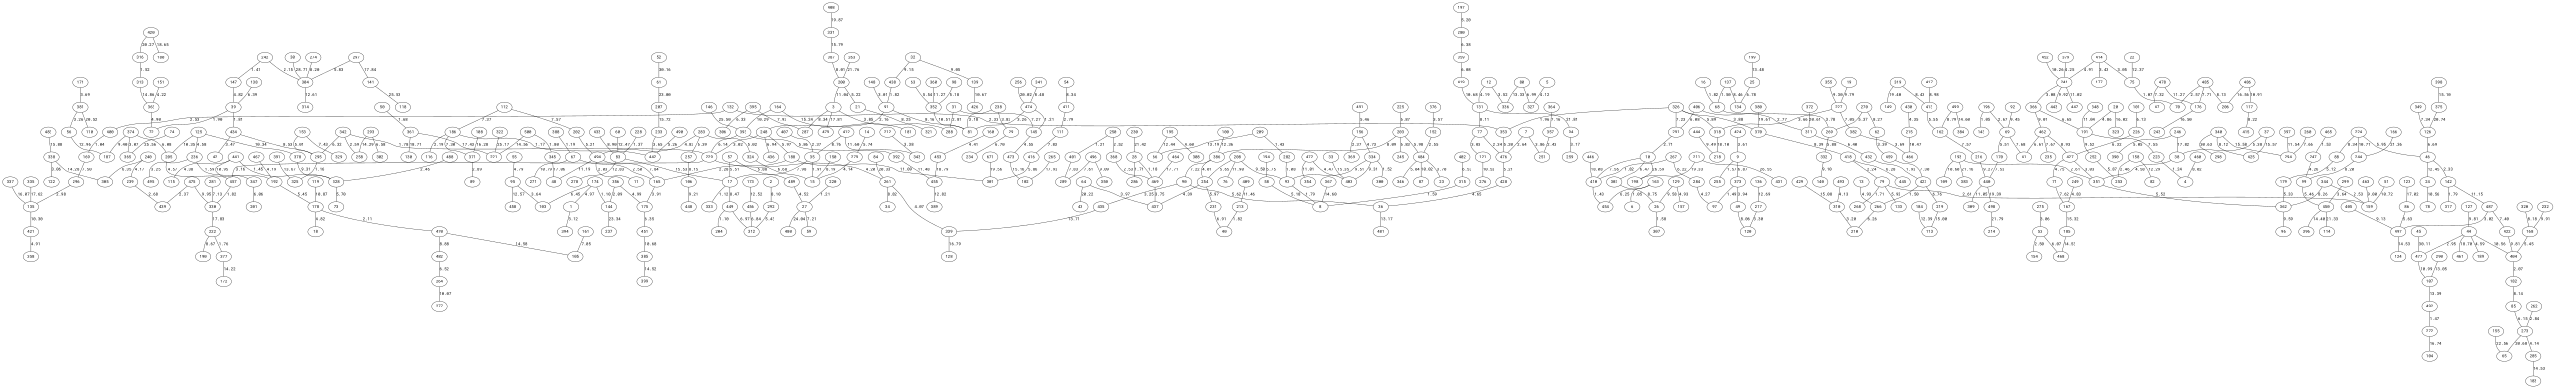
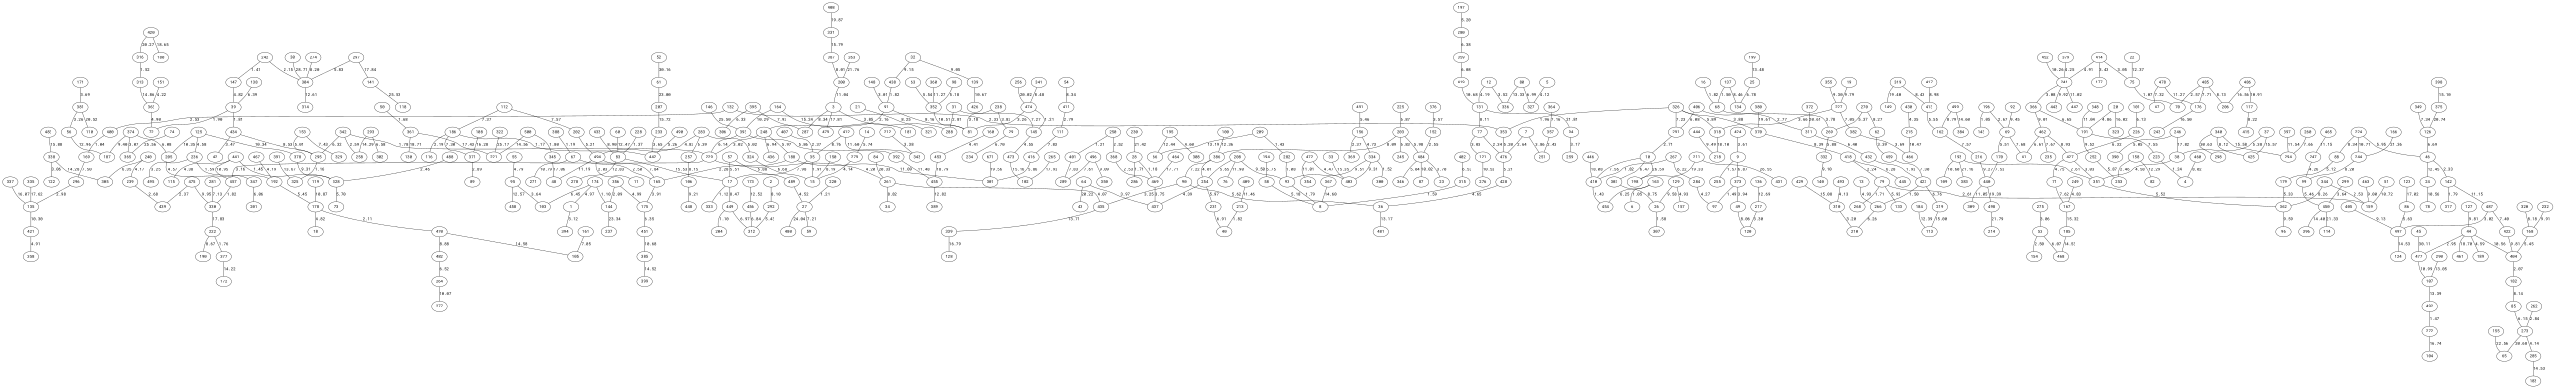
  graph {
    fontname="Roboto Mono"
    node [fontname="Roboto Mono"]
    edge [fontname="Roboto Mono"]
    400
    169
    296
    135
    163
    6
    454
    196
    143
    69
    170
    41
    75
    70
    282
    93
    8
    174
    144
    1
    103
    237
    394
    449
    204
    312
    17
    333
    295
    325
    186
    442
    116
    371
    89
    28
    469
    286
    437
    388
    67
    165
    271
    175
    220
    27
    59
    480
    474
    145
    81
    473
    102
    250
    401
    368
    289
    223
    4
    228
    83
    278
    242
    147
    304
    39
    314
    434
    72
    410
    209
    66
    441
    328
    115
    347
    73
    201
    492
    272
    104
    373
    97
    49
    120
    137
    68
    134
    269
    332
    423
    266
    219
    210
    113
    316
    313
    363
    334
    300
    403
    465
    247
    99
    450
    9
    255
    26
    307
    236
    192
    495
    178
    470
    18
    315
    50
    361
    221
    130
    79
    268
    159
    133
    222
    377
    190
    172
    342
    229
    258
    457
    261
    330
    435
    34
    142
    317
    487
    497
    422
    500
    345
    48
    42
    213
    40
    267
    284
    438
    91
    248
    188
    436
    16
    35
    15
    432
    326
    353
    291
    318
    370
    476
    10
    218
    418
    428
    494
    11
    404
    182
    85
    273
    356
    451
    482
    105
    264
    301
    445
    46
    24
    78
    132
    77
    121
    276
    36
    407
    475
    439
    156
    369
    357
    251
    488
    158
    253
    82
    53
    154
    468
    344
    362
    96
    152
    484
    23
    346
    87
    485
    176
    206
    243
    193
    351
    109
    383
    7
    440
    239
    303
    198
    406
    311
    411
    111
    416
    31
    288
    262
    285
    65
    183
    44
    477
    189
    461
    107
    421
    358
    148
    124
    427
    71
    167
    414
    241
    177
    366
    443
    447
    275
    338
    122
    305
    374
    365
    205
    187
    191
    462
    252
    235
    94
    259
    238
    29
    234
    310
    90
    339
    481
    128
    381
    56
    110
    217
    212
    343
    62
    459
    12
    336
    131
    376
    424
    299
    396
    114
    95
    458
    233
    227
    382
    466
    171
    140
    3
    287
    479
    385
    64
    43
    386
    254
    231
    5
    327
    493
    279
    240
    467
    151
    379
    430
    215
    160
    453
    455
    389
    472
    354
    489
    38
    125
    378
    195
    308
    185
    55
    283
    324
    257
    106
    249
    20
    323
    129
    157
    13
    153
    329
    246
    390
    88
    179
    98
    352
    58
    197
    280
    359
    419
    202
    200
    21
    321
    490
    270
    37
    425
    292
    168
    491
    309
    498
    57
    63
    413
    162
    216
    86
    208
    76
    14
    194
    297
    141
    118
    393
    224
    244
    203
    245
    101
    226
    395
    306
    399
    138
    448
    277
    402
    293
    302
    126
    25
    456
    225
    80
    161
    281
    364
    478
    47
    349
    112
    214
    496
    350
    260
    294
    387
    460
    2
    340
    298
    320
    150
    274
    117
    415
    54
    319
    149
    341
    412
    392
    499
    384
    433
    417
    463
    32
    139
    426
    405
    355
    92
    444
    19
    127
    232
    452
    164
    181
    51
    119
    486
    348
    360
    409
    397
    100
    22
    184
    60
    173
    136
    290
    199
    391
    367
    429
    398
    375
    33
    207
    331
    483
    337
    108
    123
    335
    464
    265
    446
    420
    180
    211
    431
    n484 [label=671]
    380
    408
    256
    84
    372
    166
    230
    263
    155
    61
    322
    146
    74
    30
    45
    52
    400 -- 169 [label=1.04]
    169 -- 296 [label=7.50]
    296 -- 135 [label=2.98]
    135 -- 421 [label=10.30]
    163 -- 6 [label=1.05]
    163 -- 454 [label=6.25]
    196 -- 143 [label=1.05]
    196 -- 69 [label=2.67]
    69 -- 170 [label=5.51]
    69 -- 41 [label=7.68]
    170 -- 440 [label=7.53]
    75 -- 70 [label=1.07]
    282 -- 93 [label=1.08]
    93 -- 8 [label=1.79]
    174 -- 144 [label=1.10]
    174 -- 1 [label=4.97]
    174 -- 103 [label=6.45]
    144 -- 237 [label=23.34]
    1 -- 394 [label=3.12]
    449 -- 204 [label=1.10]
    449 -- 312 [label=6.97]
    17 -- 449 [label=8.47]
    17 -- 333 [label=1.12]
    295 -- 325 [label=1.16]
    186 -- 442 [label=1.17]
    186 -- 116 [label=2.19]
    186 -- 371 [label=7.30]
    371 -- 89 [label=2.89]
    28 -- 469 [label=1.18]
    28 -- 286 [label=1.71]
    469 -- 437 [label=3.75]
    388 -- 67 [label=1.19]
    67 -- 165 [label=2.50]
    67 -- 271 [label=10.79]
    165 -- 175 [label=3.91]
    175 -- 451 [label=6.35]
    220 -- 27 [label=1.21]
    27 -- 59 [label=7.21]
    27 -- 480 [label=24.04]
    474 -- 145 [label=1.21]
    474 -- 81 [label=3.26]
    145 -- 473 [label=4.55]
    473 -- 102 [label=15.16]
    250 -- 401 [label=1.21]
    250 -- 368 [label=2.52]
    401 -- 289 [label=7.83]
    368 -- 469 [label=2.53]
    223 -- 4 [label=1.24]
    228 -- 83 [label=1.37]
    83 -- 17 [label=15.53]
    83 -- 278 [label=12.83]
    242 -- 147 [label=1.41]
    242 -- 304 [label=2.15]
    147 -- 39 [label=4.82]
    304 -- 314 [label=12.61]
    39 -- 434 [label=1.81]
    39 -- 72 [label=1.90]
    434 -- 295 [label=8.53]
    434 -- 42 [label=3.47]
    410 -- 454 [label=1.43]
    209 -- 282 [label=1.43]
    209 -- 66 [label=13.19]
    441 -- 328 [label=1.45]
    441 -- 115 [label=4.38]
    441 -- 347 [label=10.95]
    328 -- 73 [label=5.70]
    347 -- 201 [label=6.06]
    492 -- 272 [label=1.47]
    272 -- 104 [label=16.74]
    373 -- 97 [label=1.49]
    373 -- 49 [label=3.94]
    49 -- 120 [label=8.06]
    137 -- 68 [label=1.50]
    137 -- 134 [label=8.46]
    68 -- 269 [label=3.78]
    269 -- 332 [label=5.88]
    332 -- 140 [label=9.10]
    423 -- 266 [label=1.50]
    423 -- 219 [label=6.76]
    266 -- 210 [label=6.26]
    219 -- 113 [label=15.00]
    316 -- 313 [label=1.52]
    313 -- 363 [label=14.86]
    363 -- 72 [label=4.90]
    334 -- 93 [label=9.51]
    334 -- 300 [label=1.52]
    334 -- 403 [label=9.31]
-   465 -- 247 [label=1.53]
+   465 -- 247 [label=11.15]
    247 -- 99 [label=4.26]
    99 -- 450 [label=5.46]
    450 -- 396 [label=14.40]
    450 -- 114 [label=21.33]
    9 -- 373 [label=6.87]
    9 -- 255 [label=1.57]
    26 -- 307 [label=1.58]
    236 -- 192 [label=1.59]
    236 -- 495 [label=3.25]
    192 -- 178 [label=5.45]
    178 -- 470 [label=2.11]
    178 -- 18 [label=4.82]
    470 -- 482 [label=8.88]
    470 -- 105 [label=14.58]
    315 -- 8 [label=1.59]
    50 -- 361 [label=1.68]
    361 -- 221 [label=17.43]
    361 -- 130 [label=18.71]
    79 -- 268 [label=1.71]
    79 -- 159 [label=2.61]
    79 -- 133 [label=5.93]
    222 -- 377 [label=1.76]
    222 -- 190 [label=8.67]
    377 -- 172 [label=14.22]
    342 -- 295 [label=6.32]
    342 -- 229 [label=1.78]
    342 -- 258 [label=2.59]
    229 -- 457 [label=3.16]
    229 -- 261 [label=4.20]
    457 -- 330 [label=1.82]
-   261 -- 339 [label=4.07]
+   261 -- 435 [label=4.07]
    261 -- 34 [label=8.82]
    330 -- 222 [label=17.83]
    435 -- 339 [label=13.71]
    142 -- 317 [label=1.79]
    142 -- 487 [label=11.15]
    487 -- 497 [label=3.02]
    487 -- 422 [label=7.40]
    497 -- 124 [label=14.53]
    422 -- 404 [label=9.81]
    500 -- 221 [label=14.56]
    500 -- 345 [label=1.80]
    345 -- 48 [label=17.06]
    213 -- 40 [label=1.82]
    267 -- 410 [label=1.82]
    267 -- 284 [label=6.22]
    284 -- 97 [label=4.27]
    438 -- 91 [label=1.82]
    91 -- 81 [label=8.16]
    91 -- 248 [label=2.16]
    248 -- 229 [label=3.02]
    248 -- 188 [label=5.97]
    248 -- 436 [label=6.94]
    188 -- 165 [label=2.28]
    188 -- 301 [label=11.09]
    16 -- 68 [label=1.82]
    35 -- 17 [label=7.98]
    35 -- 15 [label=1.91]
    432 -- 423 [label=1.93]
    326 -- 353 [label=1.96]
    326 -- 291 [label=7.23]
    326 -- 318 [label=5.89]
    326 -- 370 [label=3.88]
    353 -- 476 [label=5.20]
    291 -- 10 [label=2.71]
    318 -- 218 [label=18.10]
    370 -- 418 [label=8.39]
    476 -- 428 [label=5.21]
    10 -- 410 [label=7.56]
    10 -- 303 [label=6.47]
    10 -- 198 [label=26.59]
    418 -- 79 [label=2.24]
    418 -- 445 [label=6.28]
    428 -- 36 [label=4.65]
    494 -- 165 [label=7.84]
    494 -- 48 [label=11.19]
    494 -- 11 [label=2.03]
    404 -- 182 [label=2.07]
    182 -- 85 [label=8.14]
    85 -- 273 [label=6.15]
    273 -- 285 [label=4.14]
    273 -- 65 [label=20.68]
    356 -- 144 [label=2.09]
    356 -- 175 [label=4.99]
    451 -- 385 [label=10.68]
    482 -- 264 [label=6.52]
    264 -- 277 [label=10.07]
    46 -- 142 [label=2.33]
    46 -- 24 [label=12.45]
    24 -- 78 [label=10.56]
    132 -- 400 [label=2.53]
    132 -- 353 [label=2.33]
    77 -- 476 [label=2.34]
    77 -- 121 [label=3.03]
    121 -- 276 [label=10.53]
    36 -- 481 [label=13.17]
    407 -- 35 [label=2.37]
    475 -- 330 [label=9.95]
    475 -- 439 [label=2.37]
    156 -- 334 [label=4.73]
    156 -- 369 [label=2.37]
    357 -- 251 [label=2.43]
    488 -- 328 [label=2.46]
    158 -- 253 [label=2.46]
    158 -- 82 [label=12.29]
    53 -- 154 [label=2.50]
    53 -- 468 [label=6.07]
    344 -- 159 [label=2.53]
    344 -- 362 [label=8.26]
    362 -- 96 [label=9.59]
    152 -- 484 [label=2.55]
    484 -- 23 [label=3.70]
    484 -- 346 [label=5.04]
    484 -- 87 [label=10.02]
    485 -- 70 [label=2.57]
    485 -- 176 [label=7.71]
    485 -- 206 [label=8.13]
    176 -- 243 [label=16.50]
    193 -- 351 [label=2.61]
    193 -- 109 [label=10.60]
    193 -- 383 [label=21.16]
    351 -- 362 [label=5.52]
    7 -- 476 [label=2.64]
    7 -- 251 [label=3.86]
    440 -- 309 [label=11.05]
    440 -- 498 [label=19.39]
    239 -- 439 [label=2.68]
    303 -- 26 [label=8.75]
    406 -- 291 [label=6.08]
    406 -- 311 [label=2.77]
    311 -- 432 [label=6.40]
    411 -- 111 [label=2.79]
    111 -- 416 [label=7.83]
    416 -- 301 [label=5.86]
    31 -- 145 [label=7.27]
    31 -- 288 [label=2.81]
    262 -- 273 [label=2.84]
    285 -- 183 [label=14.53]
    44 -- 404 [label=10.56]
    44 -- 477 [label=2.95]
    44 -- 189 [label=4.59]
    44 -- 461 [label=18.70]
    477 -- 107 [label=10.99]
    107 -- 492 [label=13.39]
    421 -- 358 [label=4.91]
    148 -- 91 [label=3.01]
    427 -- 351 [label=3.03]
    427 -- 71 [label=4.75]
    71 -- 167 [label=7.62]
    167 -- 185 [label=15.32]
    414 -- 75 [label=3.05]
    414 -- 241 [label=4.91]
    414 -- 177 [label=3.43]
    241 -- 366 [label=3.08]
    241 -- 443 [label=9.92]
    241 -- 447 [label=11.02]
    366 -- 191 [label=6.65]
    366 -- 462 [label=9.01]
    275 -- 53 [label=3.06]
    338 -- 122 [label=3.06]
    338 -- 305 [label=14.28]
    374 -- 365 [label=3.07]
    374 -- 205 [label=6.08]
    374 -- 187 [label=9.40]
    205 -- 457 [label=4.57]
    191 -- 223 [label=7.55]
    191 -- 252 [label=9.52]
    462 -- 41 [label=6.61]
    462 -- 427 [label=8.93]
    462 -- 235 [label=7.67]
    252 -- 253 [label=5.87]
    94 -- 259 [label=3.17]
    238 -- 81 [label=3.18]
    238 -- 29 [label=3.83]
    29 -- 234 [label=6.70]
    310 -- 210 [label=3.20]
    90 -- 435 [label=3.25]
    90 -- 36 [label=5.62]
    339 -- 128 [label=16.79]
    381 -- 56 [label=3.26]
    381 -- 110 [label=20.52]
    56 -- 187 [label=12.96]
    217 -- 120 [label=3.30]
    212 -- 343 [label=3.38]
    62 -- 459 [label=3.39]
    459 -- 423 [label=7.30]
    12 -- 336 [label=3.52]
    12 -- 131 [label=4.19]
    131 -- 77 [label=8.11]
    131 -- 94 [label=21.81]
    376 -- 152 [label=3.57]
    424 -- 9 [label=3.61]
    299 -- 450 [label=3.64]
    95 -- 103 [label=3.64]
    95 -- 458 [label=12.57]
    233 -- 442 [label=3.65]
    227 -- 318 [label=3.66]
    227 -- 382 [label=7.05]
    382 -- 466 [label=3.69]
    171 -- 381 [label=3.69]
    3 -- 288 [label=3.85]
    3 -- 287 [label=8.34]
    3 -- 479 [label=17.81]
    385 -- 399 [label=14.52]
    64 -- 437 [label=3.97]
    64 -- 43 [label=20.22]
    386 -- 90 [label=7.22]
    386 -- 254 [label=4.01]
    254 -- 437 [label=4.39]
    254 -- 231 [label=5.97]
    231 -- 40 [label=6.91]
    5 -- 327 [label=4.12]
    493 -- 310 [label=4.13]
    279 -- 15 [label=4.14]
    240 -- 239 [label=4.17]
    240 -- 305 [label=6.35]
    467 -- 192 [label=4.19]
    151 -- 363 [label=4.22]
    379 -- 241 [label=4.25]
    430 -- 215 [label=4.35]
    215 -- 466 [label=10.47]
    160 -- 453 [label=4.41]
    453 -- 455 [label=18.79]
    455 -- 389 [label=12.82]
    472 -- 403 [label=4.47]
    472 -- 354 [label=11.01]
    489 -- 27 [label=4.52]
    38 -- 351 [label=4.58]
    125 -- 236 [label=4.58]
    125 -- 205 [label=10.35]
    125 -- 378 [label=10.34]
    378 -- 328 [label=9.31]
    195 -- 66 [label=12.44]
    195 -- 308 [label=4.60]
    185 -- 468 [label=14.53]
    55 -- 95 [label=4.79]
    283 -- 494 [label=4.83]
    283 -- 324 [label=5.02]
    283 -- 257 [label=6.39]
    324 -- 15 [label=6.68]
    257 -- 106 [label=8.15]
    106 -- 448 [label=9.21]
    249 -- 167 [label=4.83]
    20 -- 191 [label=4.86]
    20 -- 323 [label=16.02]
    129 -- 26 [label=9.58]
    129 -- 157 [label=4.93]
    13 -- 266 [label=4.93]
    153 -- 295 [label=5.01]
    153 -- 329 [label=7.43]
    246 -- 38 [label=17.82]
    246 -- 390 [label=5.05]
    88 -- 179 [label=5.12]
    179 -- 362 [label=5.33]
    98 -- 352 [label=5.18]
    352 -- 81 [label=10.51]
    58 -- 8 [label=5.18]
    197 -- 280 [label=5.20]
    280 -- 359 [label=6.38]
    359 -- 419 [label=6.08]
    419 -- 131 [label=10.68]
    202 -- 494 [label=5.21]
    200 -- 3 [label=11.04]
-   200 -- 21 [label=5.22]
    21 -- 321 [label=8.25]
    490 -- 442 [label=5.26]
    270 -- 269 [label=5.37]
    270 -- 62 [label=8.27]
    37 -- 38 [label=5.38]
    37 -- 425 [label=15.57]
    292 -- 312 [label=5.43]
    168 -- 404 [label=5.45]
    491 -- 156 [label=5.46]
    498 -- 214 [label=21.79]
    57 -- 17 [label=5.51]
    57 -- 489 [label=6.88]
    63 -- 352 [label=5.54]
    413 -- 162 [label=5.55]
    162 -- 216 [label=7.57]
    216 -- 440 [label=9.27]
    86 -- 497 [label=5.63]
    208 -- 93 [label=9.50]
    208 -- 254 [label=5.65]
    208 -- 76 [label=11.90]
    14 -- 279 [label=5.74]
    194 -- 58 [label=5.75]
    297 -- 304 [label=5.83]
    297 -- 141 [label=17.84]
    141 -- 118 [label=25.53]
    393 -- 229 [label=6.14]
    393 -- 343 [label=5.86]
    224 -- 46 [label=5.95]
    224 -- 88 [label=8.34]
    224 -- 244 [label=10.71]
    244 -- 99 [label=8.20]
    203 -- 484 [label=5.98]
    203 -- 386 [label=8.09]
    203 -- 245 [label=6.83]
    101 -- 226 [label=6.13]
    226 -- 427 [label=6.32]
    395 -- 287 [label=7.93]
    395 -- 306 [label=6.33]
    138 -- 39 [label=6.39]
    402 -- 315 [label=6.53]
    293 -- 258 [label=14.29]
    293 -- 302 [label=6.58]
    126 -- 46 [label=6.69]
    25 -- 134 [label=6.78]
    456 -- 312 [label=6.84]
    225 -- 203 [label=6.87]
    80 -- 336 [label=13.33]
    80 -- 327 [label=6.99]
    161 -- 105 [label=7.05]
    281 -- 330 [label=7.13]
    364 -- 357 [label=7.16]
    478 -- 176 [label=11.27]
    478 -- 47 [label=7.32]
    349 -- 126 [label=7.34]
    112 -- 186 [label=7.37]
    112 -- 202 [label=7.57]
    496 -- 289 [label=7.61]
    496 -- 350 [label=9.09]
    260 -- 294 [label=7.66]
    387 -- 200 [label=8.01]
    460 -- 4 [label=8.02]
    2 -- 292 [label=8.10]
    340 -- 425 [label=8.12]
    340 -- 294 [label=15.58]
    340 -- 298 [label=30.63]
    320 -- 168 [label=8.18]
    150 -- 15 [label=8.19]
    274 -- 304 [label=8.20]
    117 -- 415 [label=8.22]
    54 -- 411 [label=8.34]
    319 -- 413 [label=8.43]
    319 -- 149 [label=19.40]
    341 -- 474 [label=8.48]
    412 -- 35 [label=8.76]
    412 -- 392 [label=11.60]
    392 -- 455 [label=11.48]
    499 -- 162 [label=8.79]
    499 -- 384 [label=14.60]
    433 -- 83 [label=8.90]
    417 -- 413 [label=8.98]
    463 -- 159 [label=9.00]
    32 -- 438 [label=9.15]
    32 -- 139 [label=9.05]
    139 -- 426 [label=10.67]
    405 -- 497 [label=9.13]
    355 -- 227 [label=9.30]
    92 -- 69 [label=9.45]
    444 -- 218 [label=9.49]
    19 -- 227 [label=9.79]
    127 -- 44 [label=9.81]
    232 -- 168 [label=9.91]
    452 -- 241 [label=10.26]
    164 -- 393 [label=10.29]
    164 -- 181 [label=15.24]
    51 -- 159 [label=10.72]
    119 -- 178 [label=10.87]
    486 -- 206 [label=16.56]
    486 -- 117 [label=10.91]
    348 -- 191 [label=11.04]
    360 -- 352 [label=11.27]
    409 -- 213 [label=11.46]
    397 -- 294 [label=11.54]
    100 -- 386 [label=12.36]
    22 -- 75 [label=12.37]
    184 -- 113 [label=12.39]
    60 -- 83 [label=12.47]
    173 -- 456 [label=12.52]
    136 -- 217 [label=12.69]
    290 -- 107 [label=13.05]
    199 -- 25 [label=13.48]
    391 -- 325 [label=13.67]
    367 -- 8 [label=14.60]
    429 -- 310 [label=15.08]
    398 -- 375 [label=15.10]
    375 -- 126 [label=20.74]
    33 -- 403 [label=15.35]
    207 -- 233 [label=15.72]
    331 -- 387 [label=15.79]
    483 -- 338 [label=15.88]
    337 -- 135 [label=16.07]
    108 -- 371 [label=16.28]
    123 -- 86 [label=17.02]
    335 -- 135 [label=17.62]
    464 -- 469 [label=17.71]
    265 -- 102 [label=17.93]
    446 -- 410 [label=18.08]
    420 -- 316 [label=20.27]
    420 -- 180 [label=18.65]
    211 -- 198 [label=19.33]
    211 -- 431 [label=26.55]
    n484 -- 301 [label=19.56]
    380 -- 370 [label=19.61]
    408 -- 331 [label=19.87]
    256 -- 474 [label=20.02]
    84 -- 261 [label=20.33]
    372 -- 311 [label=20.61]
    166 -- 244 [label=21.36]
    230 -- 28 [label=21.42]
    263 -- 200 [label=21.76]
    155 -- 65 [label=22.56]
    61 -- 207 [label=23.00]
    322 -- 221 [label=25.17]
    146 -- 393 [label=25.50]
    74 -- 365 [label=25.56]
    30 -- 304 [label=28.71]
    45 -- 477 [label=30.11]
    52 -- 61 [label=30.16]
  }
